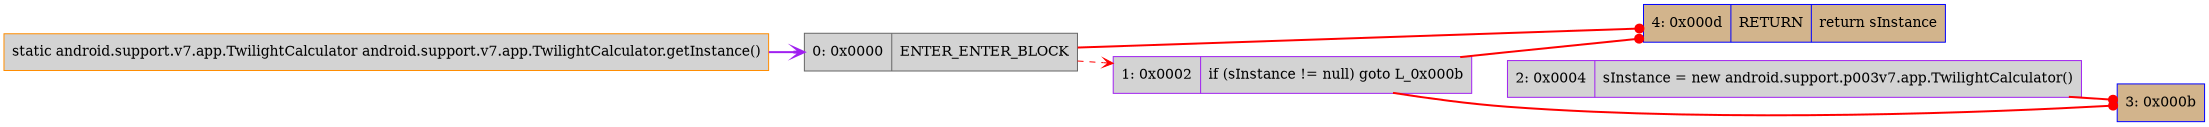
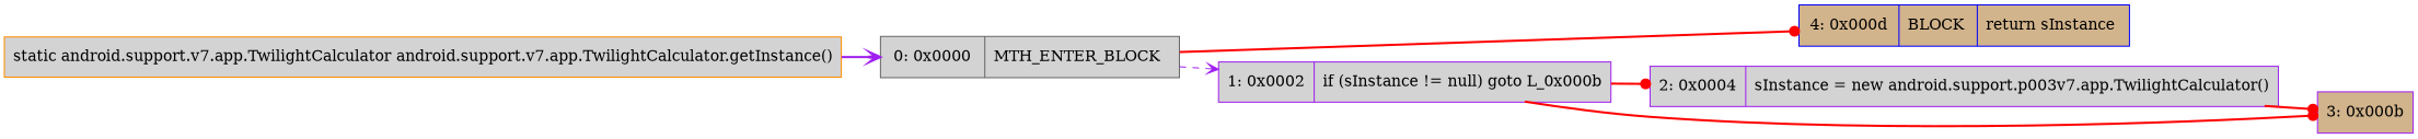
  digraph {
    rankdir=LR
    node [color=purple fillcolor=lightgrey shape=record style=filled]
    edge [arrowhead=dot color=red style=bold]
-   n1 [color=gray40 label="{0\:\ 0x0000|ENTER_ENTER_BLOCK\l}"]
+   n1 [color=gray40 label="{0\:\ 0x0000|MTH_ENTER_BLOCK\l}"]
    n2 [label="{1\:\ 0x0002|if (sInstance != null) goto L_0x000b\l}"]
-   n3 [color=blue fillcolor=tan label="{4\:\ 0x000d|RETURN\l|return sInstance\l}"]
+   n3 [color=blue fillcolor=tan label="{4\:\ 0x000d|BLOCK\l|return sInstance\l}"]
    n4 [label="{2\:\ 0x0004|sInstance = new android.support.p003v7.app.TwilightCalculator()\l}"]
-   n5 [color=blue fillcolor=tan label="{3\:\ 0x000b}"]
+   n5 [fillcolor=tan label="{3\:\ 0x000b}"]
    n6 [color=darkorange label="{static android.support.v7.app.TwilightCalculator android.support.v7.app.TwilightCalculator.getInstance() }"]
-   n1 -> n2 [arrowhead=vee style=dashed]
+   n1 -> n2 [arrowhead=vee color=purple style=dashed]
    n1 -> n3
-   n2 -> n3
+   n2 -> n4
    n2 -> n5
    n4 -> n5
    n6 -> n1 [arrowhead=vee color=purple]
  }
